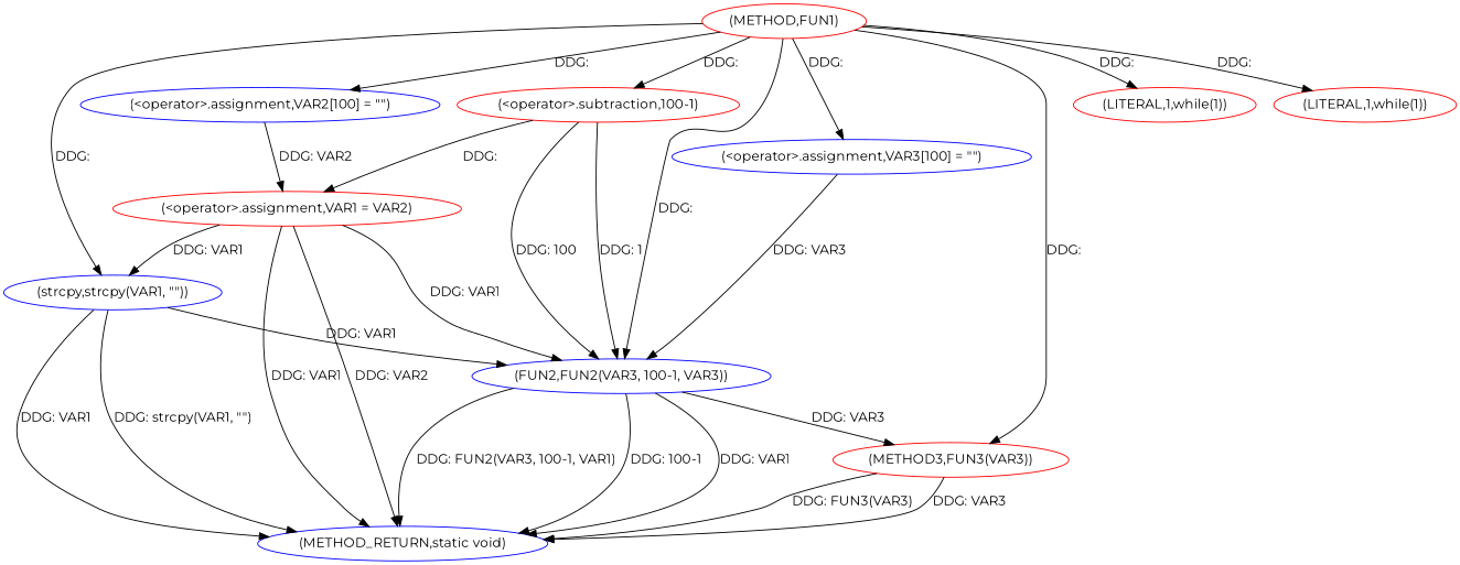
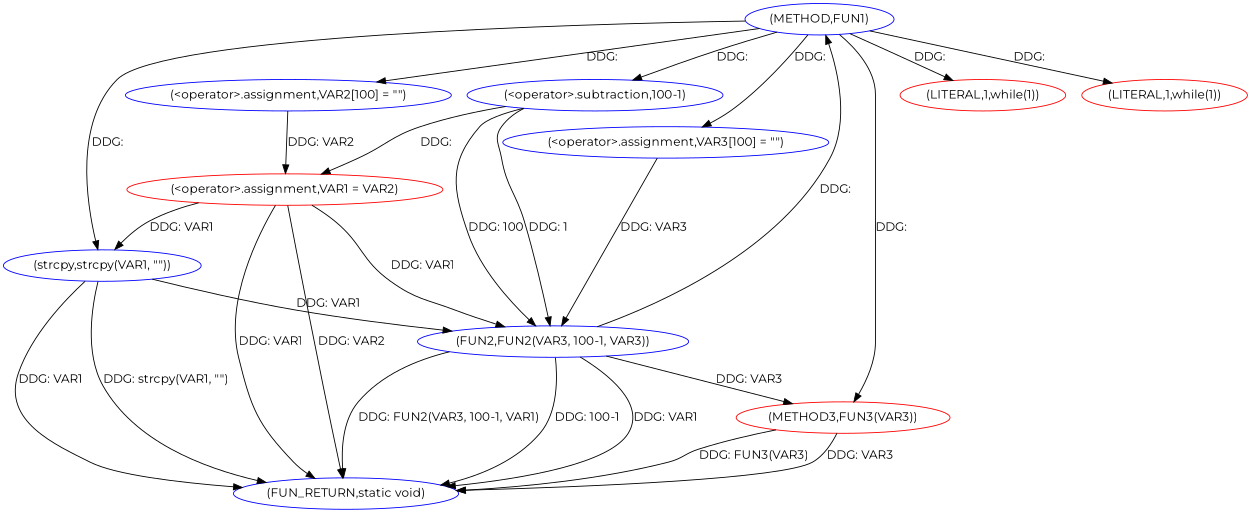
  digraph {
    fontname=Montserrat
    node [color=blue fontname=Montserrat]
    edge [fontname=Montserrat]
-   n1 [color=red label="(METHOD,FUN1)"]
+   n1 [label="(METHOD,FUN1)"]
    n2 [label="(<operator>.assignment,VAR2[100] = \"\")"]
    n3 [color=red label="(LITERAL,1,while(1))"]
    n4 [label="(strcpy,strcpy(VAR1, \"\"))"]
    n5 [color=red label="(LITERAL,1,while(1))"]
    n6 [label="(<operator>.assignment,VAR3[100] = \"\")"]
    n7 [label="(FUN2,FUN2(VAR3, 100-1, VAR3))"]
-   n8 [color=red label="(<operator>.subtraction,100-1)"]
+   n8 [label="(<operator>.subtraction,100-1)"]
    n9 [color=red label="(METHOD3,FUN3(VAR3))"]
    n10 [color=red label="(<operator>.assignment,VAR1 = VAR2)"]
-   n11 [label="(METHOD_RETURN,static void)"]
+   n11 [label="(FUN_RETURN,static void)"]
    n1 -> n2 [label="DDG: "]
    n1 -> n3 [label="DDG: "]
    n1 -> n4 [label="DDG: "]
    n1 -> n5 [label="DDG: "]
    n1 -> n6 [label="DDG: "]
-   n1 -> n7 [label="DDG: "]
+   n7 -> n1 [label="DDG: "]
    n1 -> n8 [label="DDG: "]
    n1 -> n9 [label="DDG: "]
    n2 -> n10 [label="DDG: VAR2"]
    n4 -> n7 [label="DDG: VAR1"]
    n4 -> n11 [label="DDG: VAR1"]
    n4 -> n11 [label="DDG: strcpy(VAR1, \"\")"]
    n6 -> n7 [label="DDG: VAR3"]
    n7 -> n9 [label="DDG: VAR3"]
    n7 -> n11 [label="DDG: VAR1"]
    n7 -> n11 [label="DDG: FUN2(VAR3, 100-1, VAR1)"]
    n7 -> n11 [label="DDG: 100-1"]
    n8 -> n7 [label="DDG: 100"]
    n8 -> n7 [label="DDG: 1"]
    n8 -> n10 [label="DDG: "]
    n9 -> n11 [label="DDG: VAR3"]
    n9 -> n11 [label="DDG: FUN3(VAR3)"]
    n10 -> n4 [label="DDG: VAR1"]
    n10 -> n7 [label="DDG: VAR1"]
    n10 -> n11 [label="DDG: VAR1"]
    n10 -> n11 [label="DDG: VAR2"]
  }
